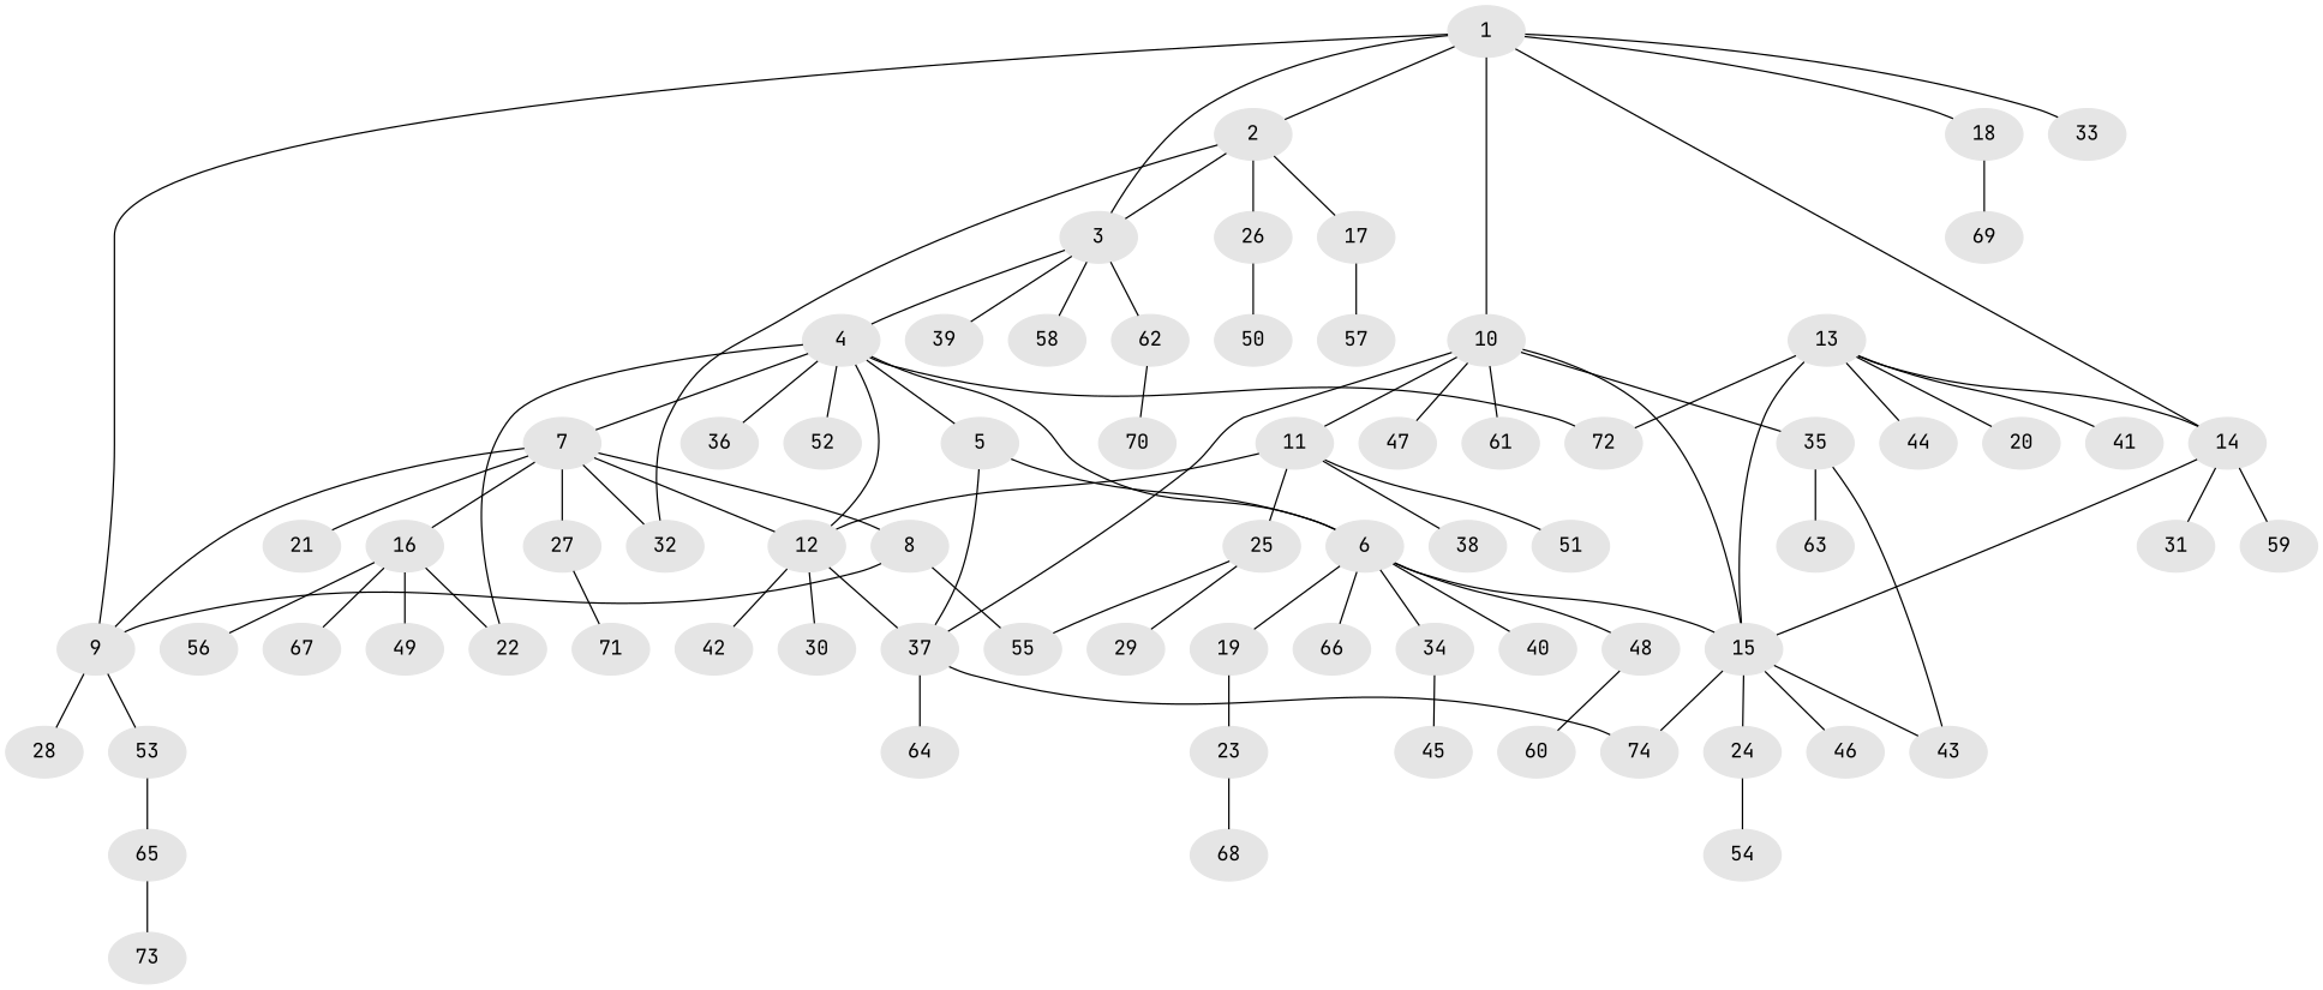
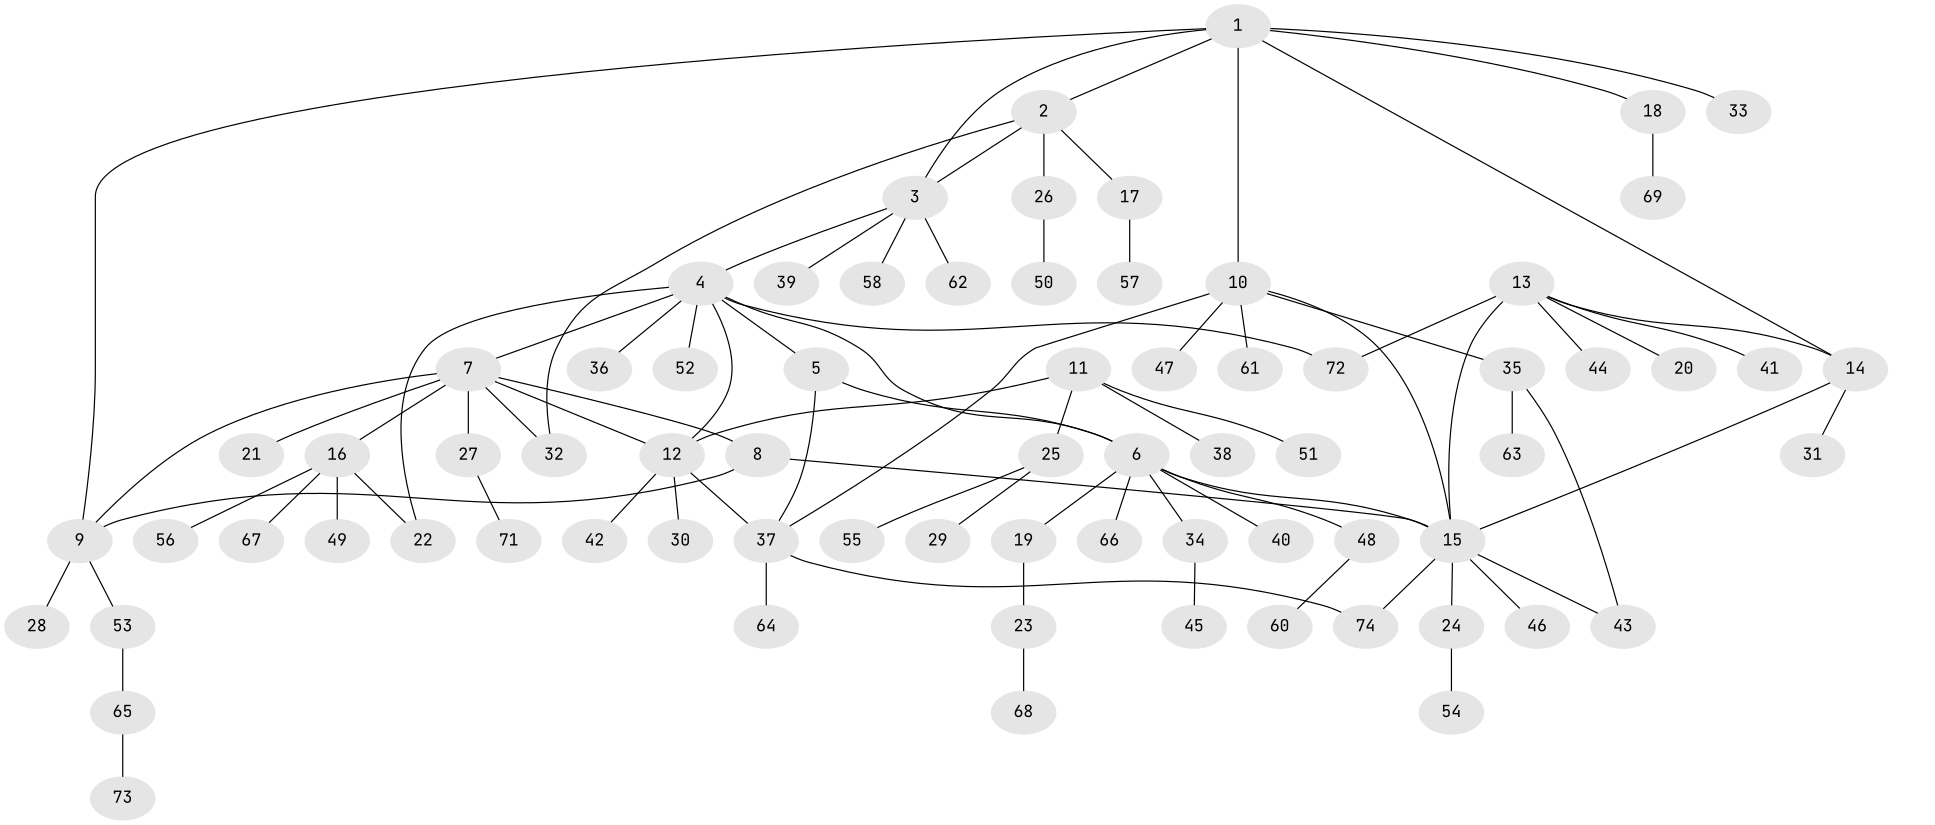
  graph {
    fontname="JetBrains Mono"
    node [color=gray90 fontname="JetBrains Mono" style=filled]
    edge [fontname="JetBrains Mono"]
    1
    2
    3
    9
    10
    14
    18
    33
    32
    17
    26
    4
    39
    58
    62
    28
    53
    37
    15
    11
    35
    47
    61
    31
-   59
    69
    57
    50
    5
    6
    7
    12
    22
    36
    52
    72
-   70
    19
    34
    40
    48
    66
    8
    16
    21
    27
    30
    42
    74
    64
    24
    43
    46
    23
    45
    60
    49
    56
    67
    71
    65
    25
    38
    51
    63
    29
    55
    13
    20
    41
    44
    54
    68
    73
    1 -- 2
    1 -- 3
    1 -- 9
    1 -- 10
    1 -- 14
    1 -- 18
    1 -- 33
    2 -- 3
    2 -- 32
    2 -- 17
    2 -- 26
    3 -- 4
    3 -- 39
    3 -- 58
    3 -- 62
    9 -- 28
    9 -- 53
    10 -- 37
    10 -- 15
-   10 -- 11
    10 -- 35
    10 -- 47
    10 -- 61
    14 -- 15
    14 -- 31
-   14 -- 59
    18 -- 69
    17 -- 57
    26 -- 50
    4 -- 5
    4 -- 6
    4 -- 7
    4 -- 12
    4 -- 22
    4 -- 36
    4 -- 52
    4 -- 72
-   62 -- 70
    53 -- 65
    37 -- 74
    37 -- 64
    15 -- 74
    15 -- 24
    15 -- 43
    15 -- 46
    11 -- 12
    11 -- 25
    11 -- 38
    11 -- 51
    35 -- 43
    35 -- 63
    5 -- 37
    5 -- 6
    6 -- 15
    6 -- 19
    6 -- 34
    6 -- 40
    6 -- 48
    6 -- 66
    7 -- 9
    7 -- 32
    7 -- 12
    7 -- 8
    7 -- 16
    7 -- 21
    7 -- 27
    12 -- 37
    12 -- 30
    12 -- 42
    19 -- 23
    34 -- 45
    48 -- 60
    8 -- 9
-   8 -- 55
+   8 -- 15
    16 -- 22
    16 -- 49
    16 -- 56
    16 -- 67
    27 -- 71
    24 -- 54
    23 -- 68
    65 -- 73
    25 -- 29
    25 -- 55
    13 -- 14
    13 -- 15
    13 -- 72
    13 -- 20
    13 -- 41
    13 -- 44
  }
